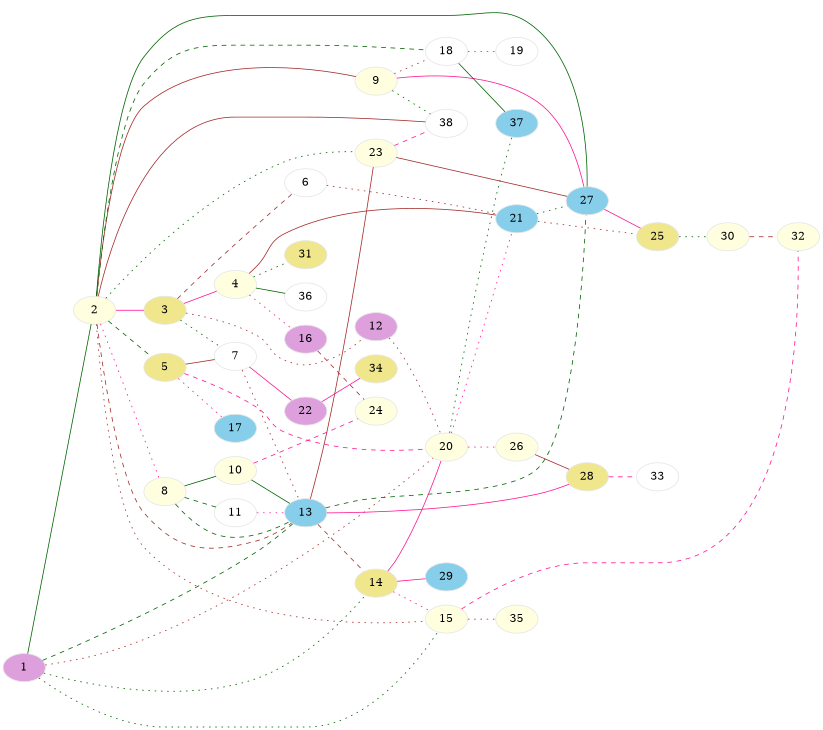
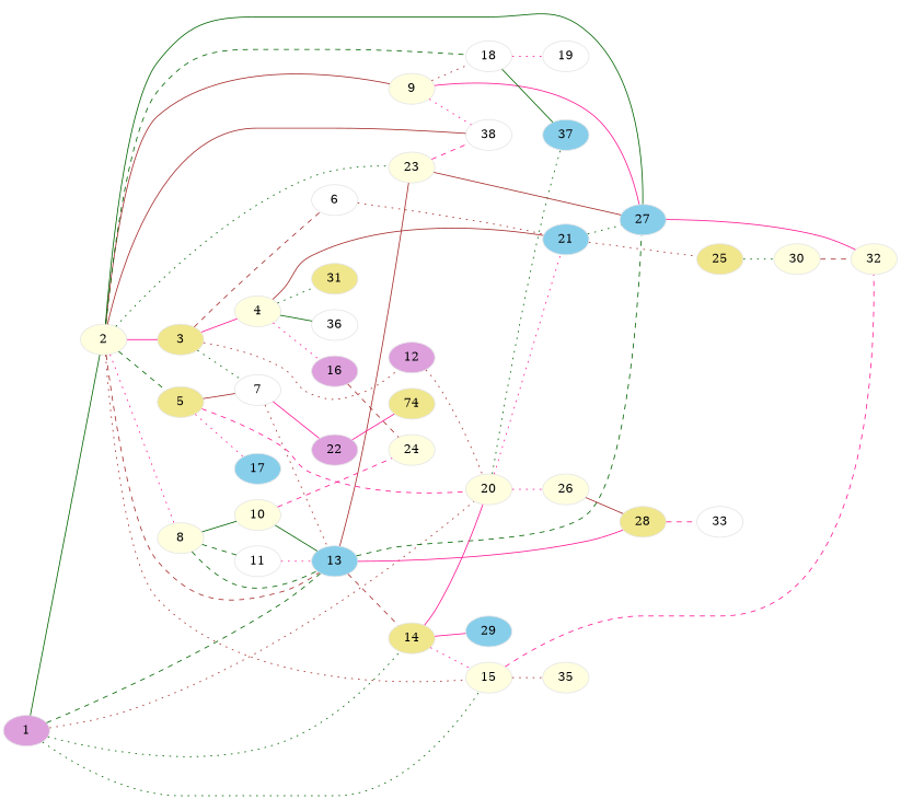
  graph {
    rankdir=LR
    node [color=gray90 fillcolor=lightyellow style=filled]
    edge [color=deeppink style=dotted weight=1.0]
    1 [fillcolor=plum]
    2
    13 [fillcolor=skyblue]
    14 [fillcolor=khaki]
    15
    20
    23
    3 [fillcolor=khaki]
    5 [fillcolor=khaki]
    8
    9
    18 [fillcolor=white]
    27 [fillcolor=skyblue]
    38 [fillcolor=white]
    28 [fillcolor=khaki]
    29 [fillcolor=skyblue]
    32
    35
    21 [fillcolor=skyblue]
    37 [fillcolor=skyblue]
    26
    4
    6 [fillcolor=white]
    7 [fillcolor=white]
    12 [fillcolor=plum]
    17 [fillcolor=skyblue]
    10
    11 [fillcolor=white]
    19 [fillcolor=white]
    16 [fillcolor=plum]
    31 [fillcolor=khaki]
    36 [fillcolor=white]
    22 [fillcolor=plum]
    24
    25 [fillcolor=khaki]
-   34 [fillcolor=khaki]
+   34 [fillcolor=khaki label=74]
    33 [fillcolor=white]
    30
    1 -- 2 [color=darkgreen style=solid]
    1 -- 13 [color=darkgreen style=dashed]
    1 -- 14 [color=darkgreen]
    1 -- 15 [color=darkgreen]
    1 -- 20 [color=brown]
    2 -- 13 [color=brown style=dashed]
    2 -- 15 [color=brown]
    2 -- 23 [color=darkgreen weight=2.0]
    2 -- 3 [style=solid weight=2.0]
    2 -- 5 [color=darkgreen style=dashed weight=2.0]
    2 -- 8
    2 -- 9 [color=brown style=solid]
    2 -- 18 [color=darkgreen style=dashed]
    2 -- 27 [color=darkgreen style=solid]
    2 -- 38 [color=brown style=solid]
    13 -- 14 [color=brown style=dashed weight=2.0]
    13 -- 23 [color=brown style=solid]
    13 -- 27 [color=darkgreen style=dashed weight=2.0]
    13 -- 28 [style=solid]
    14 -- 15
    14 -- 20 [style=solid]
    14 -- 29 [style=solid]
    15 -- 32 [style=dashed]
    15 -- 35 [color=brown]
    20 -- 21
    20 -- 37 [color=darkgreen]
    20 -- 26 [weight=2.0]
    23 -- 27 [color=brown style=solid]
    23 -- 38 [style=dashed]
    3 -- 4 [style=solid]
    3 -- 6 [color=brown style=dashed]
    3 -- 7 [color=darkgreen]
    3 -- 12 [color=brown]
    5 -- 20 [style=dashed]
    5 -- 7 [color=brown style=solid]
    5 -- 17 [weight=2.0]
    8 -- 13 [color=darkgreen style=dashed]
    8 -- 10 [color=darkgreen style=solid]
    8 -- 11 [color=darkgreen style=dashed]
    9 -- 18 [color=brown weight=2.0]
    9 -- 27 [style=solid]
-   9 -- 38 [color=darkgreen]
+   9 -- 38
    18 -- 37 [color=darkgreen style=solid]
    18 -- 19
-   27 -- 25 [style=solid]
+   27 -- 32 [style=solid]
    28 -- 33 [style=dashed]
    21 -- 27 [color=darkgreen]
    21 -- 25 [color=brown]
    26 -- 28 [color=brown style=solid]
    4 -- 21 [color=brown style=solid]
    4 -- 16
    4 -- 31 [color=darkgreen]
    4 -- 36 [color=darkgreen style=solid]
    6 -- 21 [color=brown]
    7 -- 13 [color=brown]
    7 -- 22 [style=solid weight=2.0]
    12 -- 20 [color=brown]
    10 -- 13 [color=darkgreen style=solid]
    10 -- 24 [style=dashed]
    11 -- 13 [weight=3.0]
    16 -- 24 [color=brown style=dashed]
    22 -- 34 [style=solid]
    25 -- 30 [color=darkgreen]
    30 -- 32 [color=brown style=dashed]
  }
